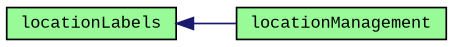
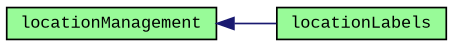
  digraph {
    rankdir=LR
    fontname="Liberation Mono"
    node [color=black fillcolor=palegreen fontname="Liberation Mono" fontsize=10 shape=record style=filled]
    n1 [fontcolor=black height=0.2 label=locationLabels width=0.4]
    n2 [height=0.2 label=locationManagement width=0.4]
-   n1 -> n2 [color=midnightblue dir=back fontname="Liberation Mono" fontsize=10 labelfontname=Helvetica labelfontsize=10 style=solid]
+   n2 -> n1 [color=midnightblue dir=back fontname="Liberation Mono" fontsize=10 labelfontname=Helvetica labelfontsize=10 style=solid]
  }
